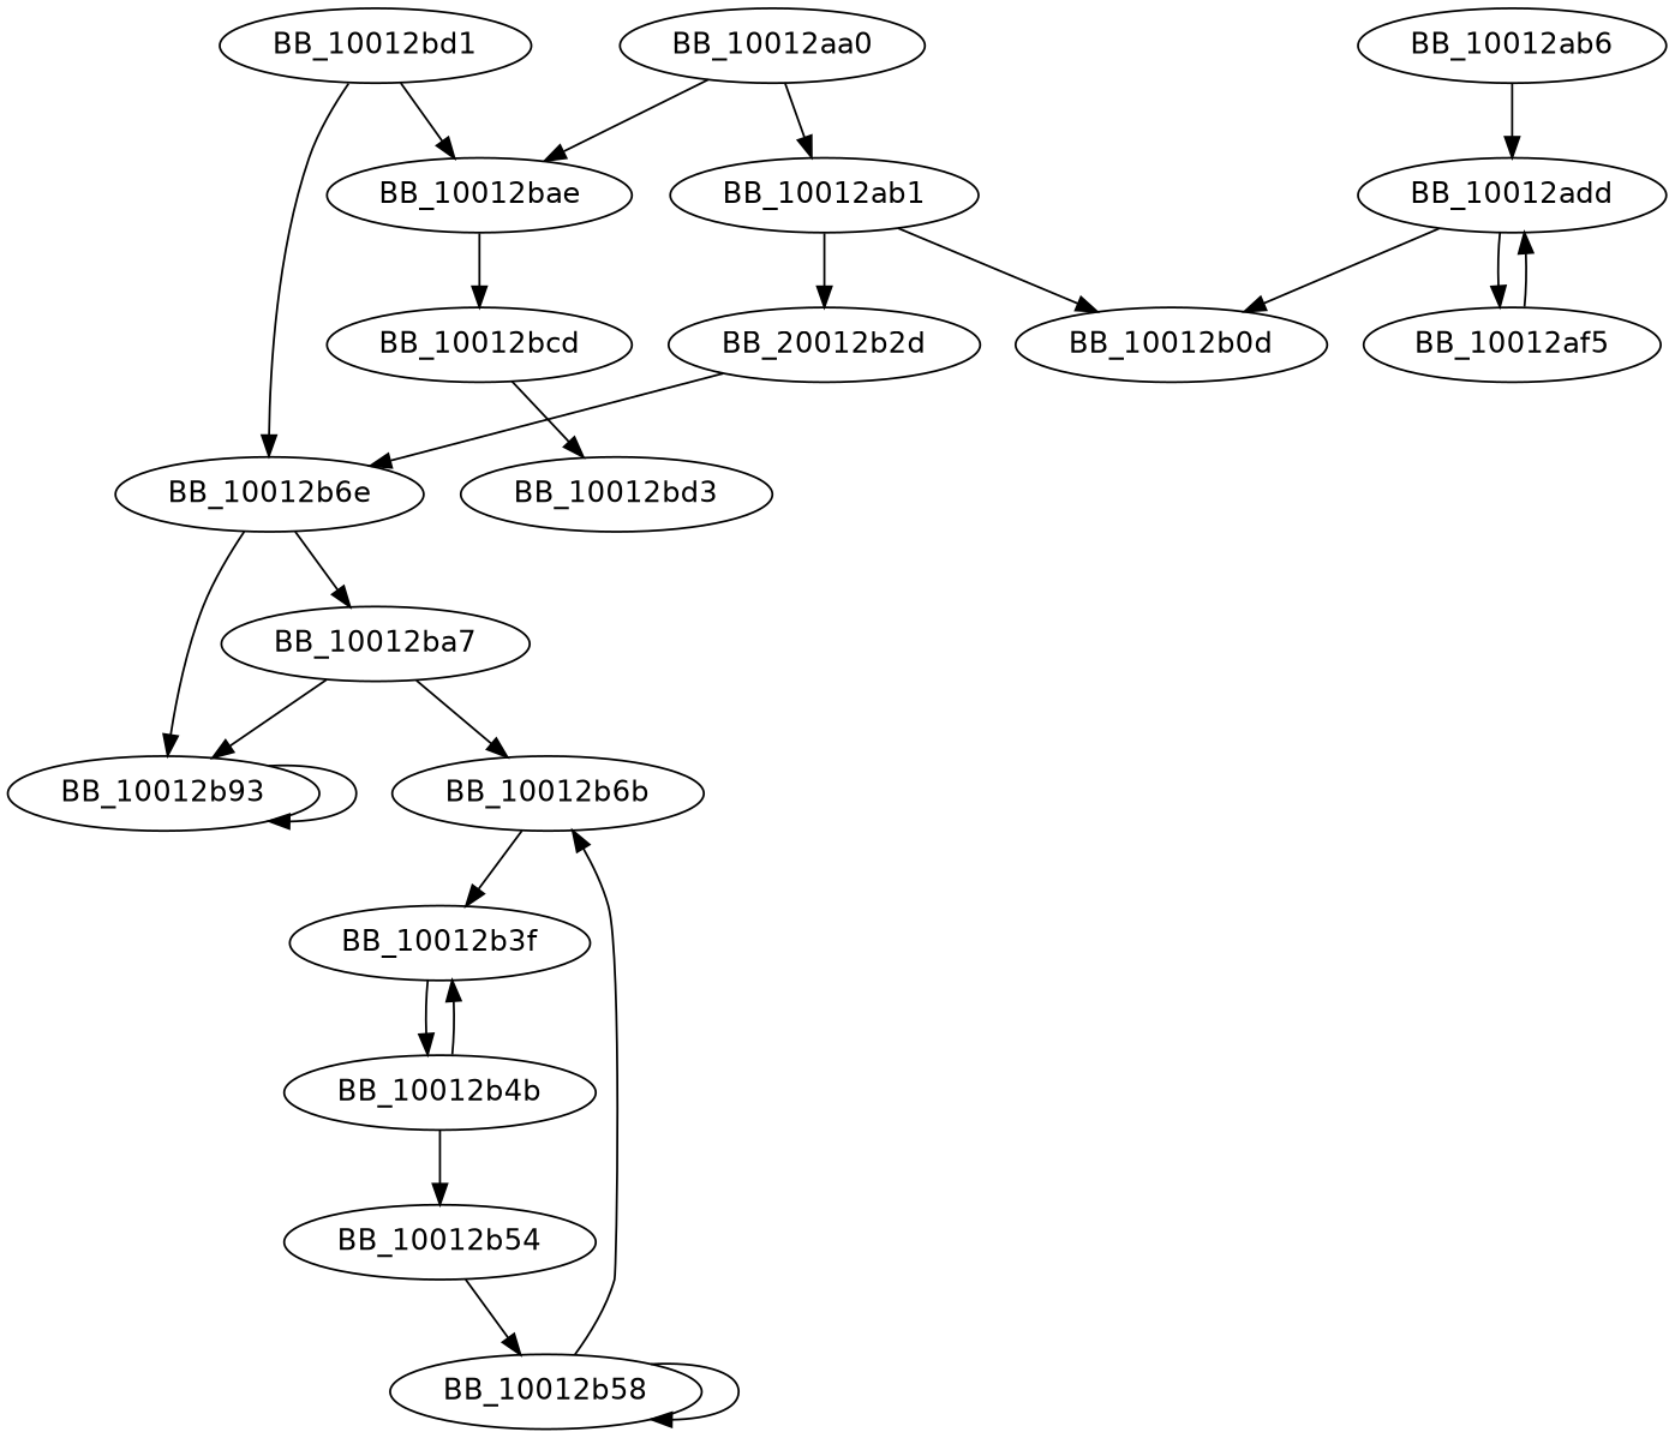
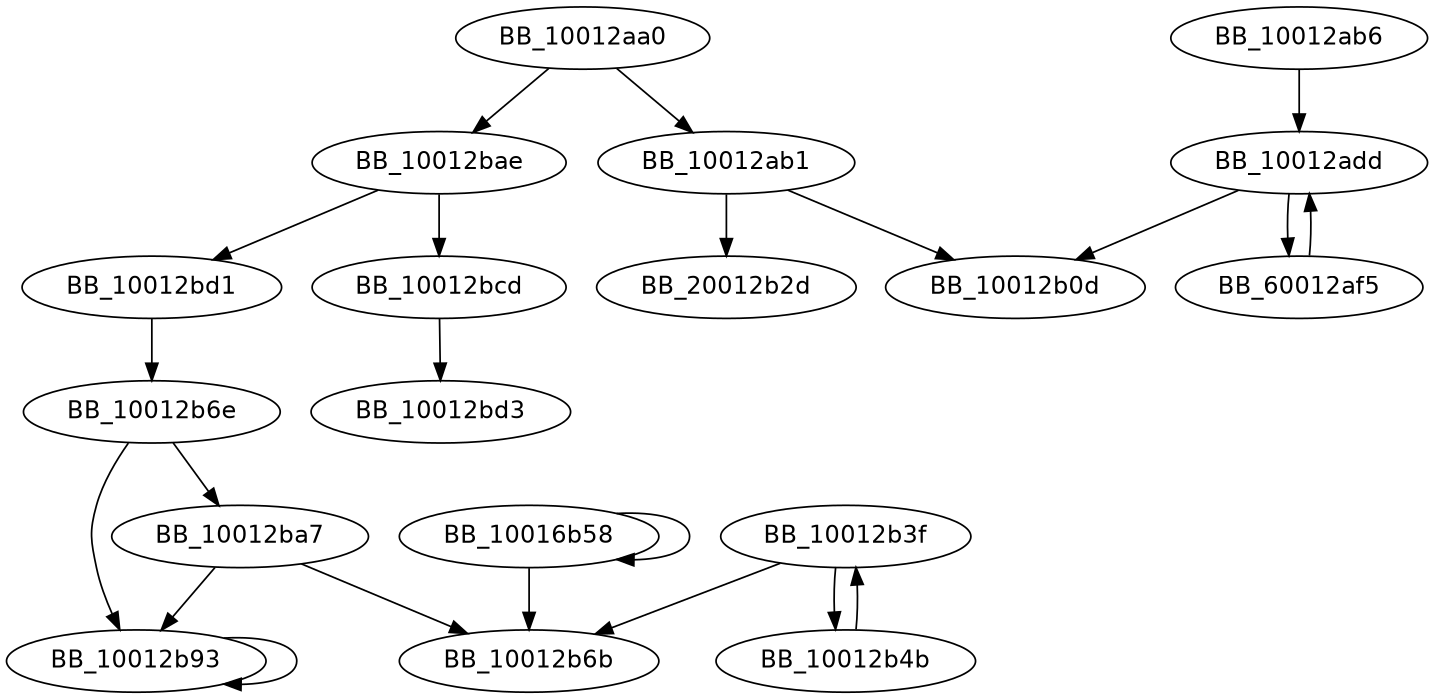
  digraph {
    fontname="DejaVu Sans"
    node [fontname="DejaVu Sans"]
    edge [fontname="DejaVu Sans"]
    BB_10012aa0
    BB_10012ab1
    BB_10012bae
    n4 [label=BB_20012b2d]
    BB_10012b0d
    BB_10012bcd
    BB_10012bd1
    BB_10012ab6
    BB_10012add
    BB_10012b6e
    BB_10012bd3
-   BB_10012af5
+   BB_10012af5 [label=BB_60012af5]
    BB_10012b93
    BB_10012ba7
    BB_10012b3f
    BB_10012b4b
    BB_10012b6b
-   BB_10012b54
-   BB_10012b58
+   BB_10012b58 [label=BB_10016b58]
    BB_10012aa0 -> BB_10012ab1
    BB_10012aa0 -> BB_10012bae
    BB_10012ab1 -> n4
    BB_10012ab1 -> BB_10012b0d
    BB_10012bae -> BB_10012bcd
-   BB_10012bd1 -> BB_10012bae
-   n4 -> BB_10012b6e
+   BB_10012bae -> BB_10012bd1
    BB_10012bcd -> BB_10012bd3
    BB_10012bd1 -> BB_10012b6e
    BB_10012ab6 -> BB_10012add
    BB_10012add -> BB_10012b0d
    BB_10012add -> BB_10012af5
    BB_10012b6e -> BB_10012b93
    BB_10012b6e -> BB_10012ba7
    BB_10012af5 -> BB_10012add
    BB_10012b93 -> BB_10012b93
    BB_10012ba7 -> BB_10012b93
    BB_10012ba7 -> BB_10012b6b
    BB_10012b3f -> BB_10012b4b
-   BB_10012b6b -> BB_10012b3f
+   BB_10012b3f -> BB_10012b6b
    BB_10012b4b -> BB_10012b3f
-   BB_10012b4b -> BB_10012b54
-   BB_10012b54 -> BB_10012b58
    BB_10012b58 -> BB_10012b6b
    BB_10012b58 -> BB_10012b58
  }
